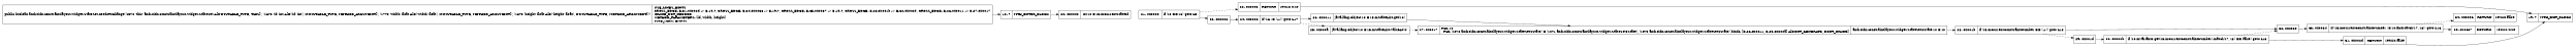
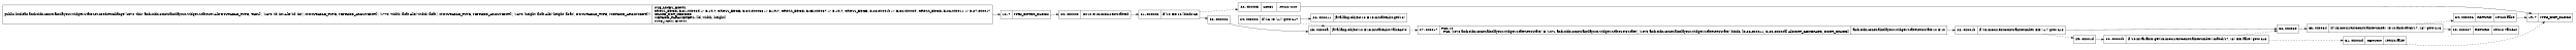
  digraph {
    rankdir=LR
    node [shape=record]
    n1 [label="{18\:\ ?|MTH_ENTER_BLOCK\l}"]
    n2 [label="{20\:\ 0x0000|int r0 = r5.mCurrentStateId\l}"]
-   n3 [label="{21\:\ 0x0003|if (r0 == r6) goto L5\l}"]
-   n4 [label="{22\:\ 0x0005|RETURN\l|return true\l}"]
+   n3 [label="{21\:\ 0x0003|if (r0 == r6) binds L5\l}"]
+   n4 [label="{22\:\ 0x0005|LINES\l|return true\l}"]
    n5 [label="{23\:\ 0x0006}"]
    n6 [label="{19\:\ ?|MTH_EXIT_BLOCK\l}"]
    n7 [label="{24\:\ 0x0008|if (r6 != (\-1)) goto L17\l}"]
    n8 [label="{25\:\ 0x000a|java.lang.Object r0 = r5.mStateList.valueAt(0)\l}"]
    n9 [label="{26\:\ 0x0011|java.lang.Object r0 = r5.mStateList.get(r0)\l}"]
    n10 [label="{27\:\ 0x0017|PHI: r0 \l  PHI: (r0v2 androidx.constraintlayout.widget.StateSet$State) = (r0v1 androidx.constraintlayout.widget.StateSet$State), (r0v5 androidx.constraintlayout.widget.StateSet$State) binds: [B:26:0x0011, B:25:0x000a] A[DONT_GENERATE, DONT_INLINE]\l|androidx.constraintlayout.widget.StateSet$State r0 = r0\l}"]
    n11 [label="{28\:\ 0x001b|if (r5.mCurrentConstraintNumber == (\-1)) goto L13\l}"]
    n12 [label="{29\:\ 0x001d}"]
    n13 [label="{32\:\ 0x002e}"]
    n14 [label="{30\:\ 0x002b|if (r0.mVariants.get(r5.mCurrentConstraintNumber).match(r7, r8) == false) goto L13\l}"]
    n15 [label="{33\:\ 0x0034|if (r5.mCurrentConstraintNumber != r0.findMatch(r7, r8)) goto L16\l}"]
    n16 [label="{31\:\ 0x002d|RETURN\l|return false\l}"]
    n17 [label="{34\:\ 0x0036|RETURN\l|return false\l}"]
-   n18 [label="{35\:\ 0x0037|RETURN\l|return true\l}"]
+   n18 [label="{35\:\ 0x0037|RETURN\l|return valueAt\l}"]
    n19 [label="{public boolean androidx.constraintlayout.widget.StateSet.needsToChange((r5v0 'this' androidx.constraintlayout.widget.StateSet A[IMMUTABLE_TYPE, THIS]), (r6v0 'id' int A[D('id' int), IMMUTABLE_TYPE, METHOD_ARGUMENT]), (r7v0 'width' float A[D('width' float), IMMUTABLE_TYPE, METHOD_ARGUMENT]), (r8v0 'height' float A[D('height' float), IMMUTABLE_TYPE, METHOD_ARGUMENT]))  | USE_LINES_HINTS\lCROSS_EDGE: B:31:0x002d \-\> B:19:?, CROSS_EDGE: B:34:0x0036 \-\> B:19:?, CROSS_EDGE: B:35:0x0037 \-\> B:19:?, CROSS_EDGE: B:28:0x001b \-\> B:32:0x002e, CROSS_EDGE: B:26:0x0011 \-\> B:27:0x0017\lINLINE_NOT_NEEDED\lMETHOD_PARAMETERS: [id, width, height]\lTYPE_VARS: EMPTY\l}"]
    n1 -> n2
+   n2 -> n3
    n3 -> n4 [style=dashed]
    n3 -> n5
    n4 -> n6
-   n5 -> n7
+   n5 -> n8
    n7 -> n8 [style=dashed]
    n7 -> n9
    n8 -> n10 [style=dashed]
-   n9 -> n10
    n10 -> n11
    n11 -> n12 [style=dashed]
    n11 -> n13
    n12 -> n14
    n13 -> n15
    n14 -> n13 [style=dashed]
-   n14 -> n16 [style=solid]
+   n14 -> n16 [style=dashed]
    n15 -> n17 [style=dashed]
    n15 -> n18
-   n16 -> n6
+   n16 -> n6 [style=dashed]
+   n17 -> n6
    n19 -> n1
  }
